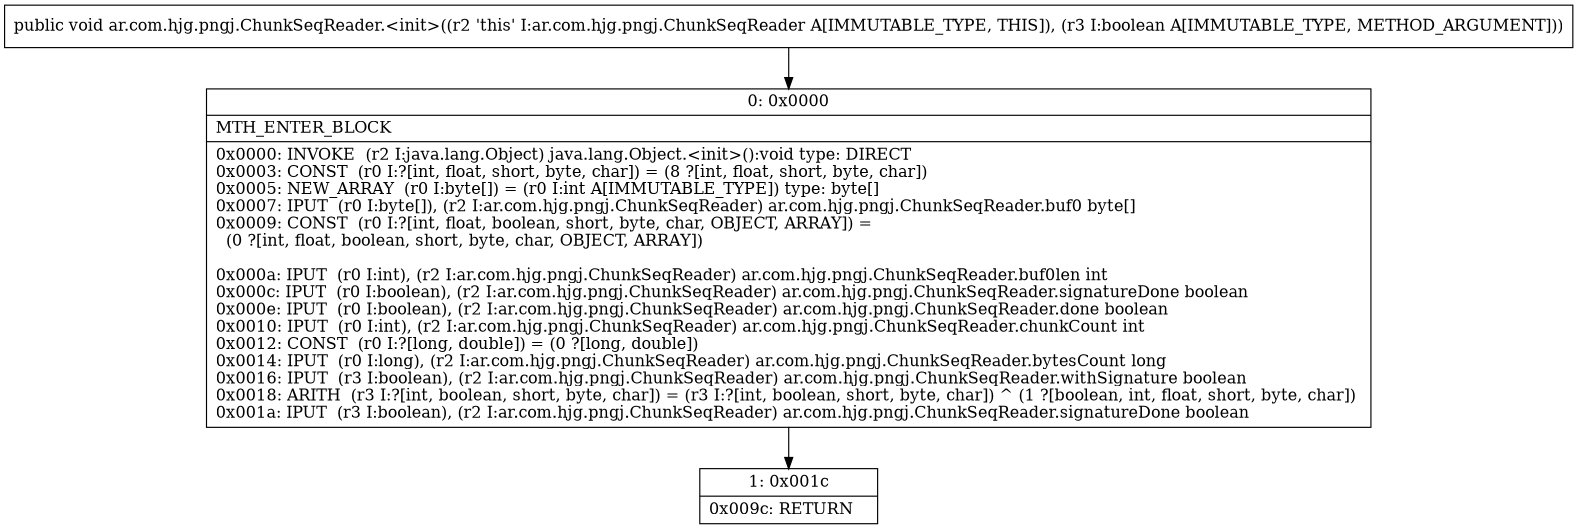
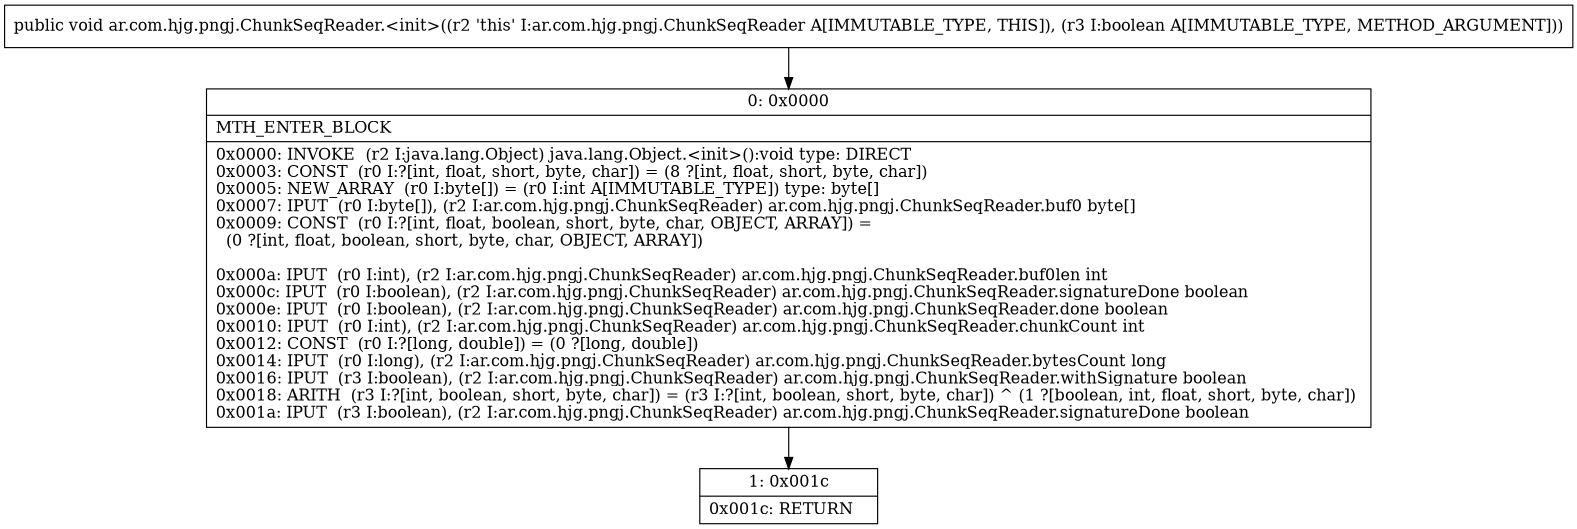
  digraph {
    node [shape=record]
    n1 [label="{0\:\ 0x0000|MTH_ENTER_BLOCK\l|0x0000: INVOKE  (r2 I:java.lang.Object) java.lang.Object.\<init\>():void type: DIRECT \l0x0003: CONST  (r0 I:?[int, float, short, byte, char]) = (8 ?[int, float, short, byte, char]) \l0x0005: NEW_ARRAY  (r0 I:byte[]) = (r0 I:int A[IMMUTABLE_TYPE]) type: byte[] \l0x0007: IPUT  (r0 I:byte[]), (r2 I:ar.com.hjg.pngj.ChunkSeqReader) ar.com.hjg.pngj.ChunkSeqReader.buf0 byte[] \l0x0009: CONST  (r0 I:?[int, float, boolean, short, byte, char, OBJECT, ARRAY]) = \l  (0 ?[int, float, boolean, short, byte, char, OBJECT, ARRAY])\l \l0x000a: IPUT  (r0 I:int), (r2 I:ar.com.hjg.pngj.ChunkSeqReader) ar.com.hjg.pngj.ChunkSeqReader.buf0len int \l0x000c: IPUT  (r0 I:boolean), (r2 I:ar.com.hjg.pngj.ChunkSeqReader) ar.com.hjg.pngj.ChunkSeqReader.signatureDone boolean \l0x000e: IPUT  (r0 I:boolean), (r2 I:ar.com.hjg.pngj.ChunkSeqReader) ar.com.hjg.pngj.ChunkSeqReader.done boolean \l0x0010: IPUT  (r0 I:int), (r2 I:ar.com.hjg.pngj.ChunkSeqReader) ar.com.hjg.pngj.ChunkSeqReader.chunkCount int \l0x0012: CONST  (r0 I:?[long, double]) = (0 ?[long, double]) \l0x0014: IPUT  (r0 I:long), (r2 I:ar.com.hjg.pngj.ChunkSeqReader) ar.com.hjg.pngj.ChunkSeqReader.bytesCount long \l0x0016: IPUT  (r3 I:boolean), (r2 I:ar.com.hjg.pngj.ChunkSeqReader) ar.com.hjg.pngj.ChunkSeqReader.withSignature boolean \l0x0018: ARITH  (r3 I:?[int, boolean, short, byte, char]) = (r3 I:?[int, boolean, short, byte, char]) ^ (1 ?[boolean, int, float, short, byte, char]) \l0x001a: IPUT  (r3 I:boolean), (r2 I:ar.com.hjg.pngj.ChunkSeqReader) ar.com.hjg.pngj.ChunkSeqReader.signatureDone boolean \l}"]
-   n2 [label="{1\:\ 0x001c|0x009c: RETURN   \l}"]
+   n2 [label="{1\:\ 0x001c|0x001c: RETURN   \l}"]
    n3 [label="{public void ar.com.hjg.pngj.ChunkSeqReader.\<init\>((r2 'this' I:ar.com.hjg.pngj.ChunkSeqReader A[IMMUTABLE_TYPE, THIS]), (r3 I:boolean A[IMMUTABLE_TYPE, METHOD_ARGUMENT])) }"]
    n1 -> n2
    n3 -> n1
  }
